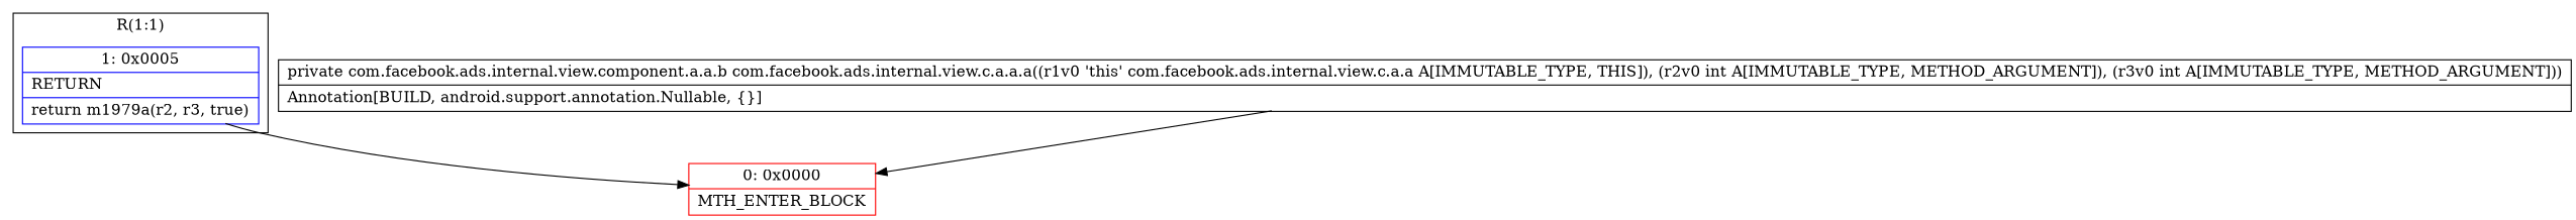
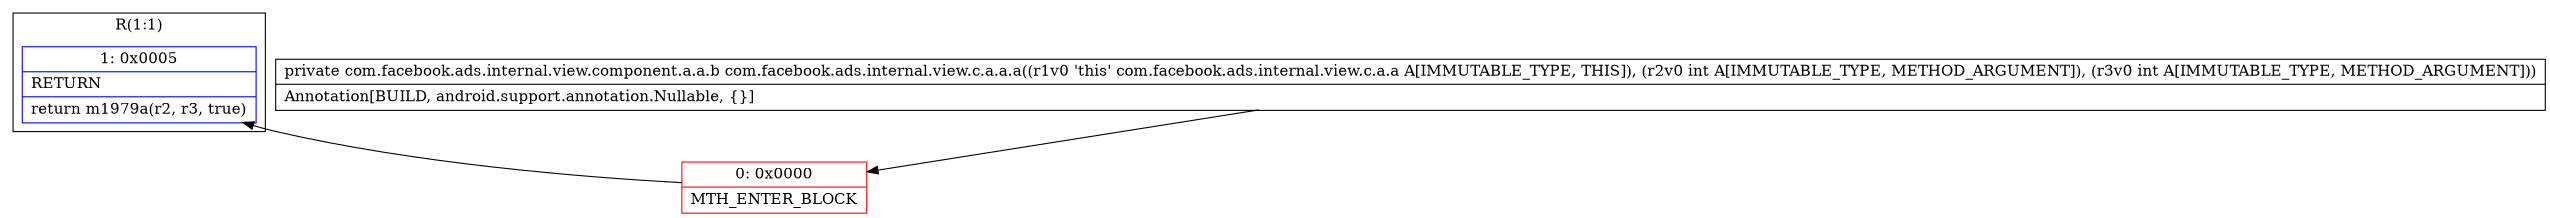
  digraph {
    node [shape=record]
    n1 [color=blue label="{1\:\ 0x0005|RETURN\l|return m1979a(r2, r3, true)\l}"]
    n2 [color=red label="{0\:\ 0x0000|MTH_ENTER_BLOCK\l}"]
    n3 [label="{private com.facebook.ads.internal.view.component.a.a.b com.facebook.ads.internal.view.c.a.a.a((r1v0 'this' com.facebook.ads.internal.view.c.a.a A[IMMUTABLE_TYPE, THIS]), (r2v0 int A[IMMUTABLE_TYPE, METHOD_ARGUMENT]), (r3v0 int A[IMMUTABLE_TYPE, METHOD_ARGUMENT]))  | Annotation[BUILD, android.support.annotation.Nullable, \{\}]\l}"]
    subgraph cluster_1 {
      label="R(1:1)"
      n1
    }
-   n1 -> n2
+   n2 -> n1
    n3 -> n2
  }
